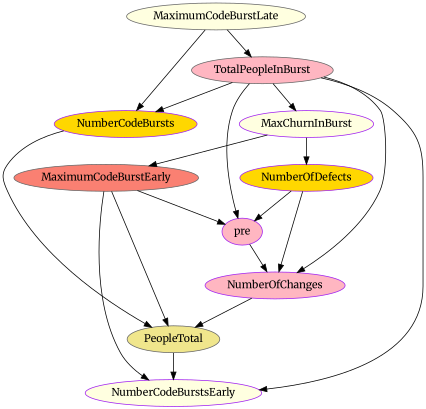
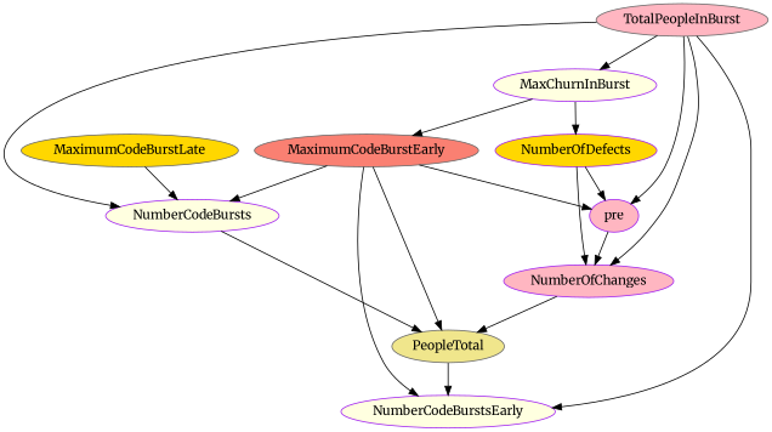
  digraph {
    fontname=Merriweather
    node [color=purple fillcolor=lightyellow fontname=Merriweather style=filled]
    edge [fontname=Merriweather]
    PeopleTotal [color=gray40 fillcolor=khaki]
-   NumberCodeBursts [fillcolor=gold]
+   NumberCodeBursts
    NumberCodeBurstsEarly
    NumberOfDefects [fillcolor=gold]
    NumberOfChanges [fillcolor=lightpink]
    pre [fillcolor=lightpink]
    MaximumCodeBurstEarly [color=gray40 fillcolor=salmon]
    TotalPeopleInBurst [color=gray40 fillcolor=lightpink]
    MaxChurnInBurst
-   MaximumCodeBurstLate [color=gray40]
+   MaximumCodeBurstLate [color=gray40 fillcolor=gold]
    PeopleTotal -> NumberCodeBurstsEarly
    NumberCodeBursts -> PeopleTotal
    NumberOfDefects -> NumberOfChanges
    NumberOfDefects -> pre
    NumberOfChanges -> PeopleTotal
    pre -> NumberOfChanges
    MaximumCodeBurstEarly -> PeopleTotal
+   MaximumCodeBurstEarly -> NumberCodeBursts
    MaximumCodeBurstEarly -> NumberCodeBurstsEarly
    MaximumCodeBurstEarly -> pre
    TotalPeopleInBurst -> NumberCodeBursts
    TotalPeopleInBurst -> NumberCodeBurstsEarly
    TotalPeopleInBurst -> NumberOfChanges
    TotalPeopleInBurst -> pre
    TotalPeopleInBurst -> MaxChurnInBurst
    MaxChurnInBurst -> NumberOfDefects
    MaxChurnInBurst -> MaximumCodeBurstEarly
    MaximumCodeBurstLate -> NumberCodeBursts
-   MaximumCodeBurstLate -> TotalPeopleInBurst
  }
